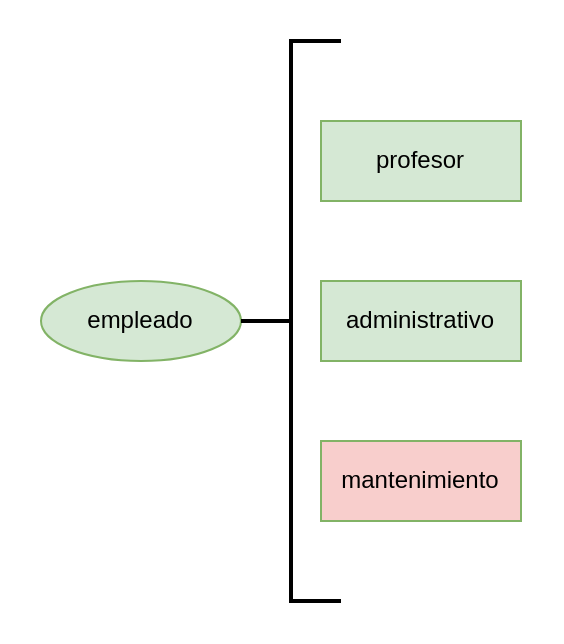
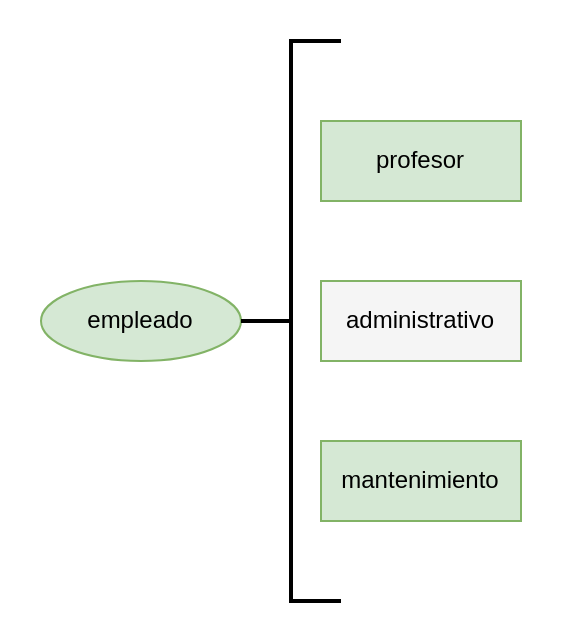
  <mxCell id="0" />
  <mxCell id="1" parent="0" />
  <mxCell id="2" value="empleado" style="ellipse;whiteSpace=wrap;html=1;align=center;fillColor=#d5e8d4;strokeColor=#82b366;" vertex="1" parent="1"><mxGeometry x="20" y="140" width="100" height="40" as="geometry" /></mxCell>
  <mxCell id="3" value="" style="strokeWidth=2;html=1;shape=mxgraph.flowchart.annotation_2;align=left;labelPosition=right;pointerEvents=1;" vertex="1" parent="1"><mxGeometry x="120" y="20" width="50" height="280" as="geometry" /></mxCell>
- <mxCell id="4" value="administrativo" style="whiteSpace=wrap;html=1;align=center;fillColor=#d5e8d4;strokeColor=#82b366;" vertex="1" parent="1"><mxGeometry x="160" y="140" width="100" height="40" as="geometry" /></mxCell>
+ <mxCell id="4" value="administrativo" style="whiteSpace=wrap;html=1;align=center;fillColor=#f5f5f5;strokeColor=#82b366;" vertex="1" parent="1"><mxGeometry x="160" y="140" width="100" height="40" as="geometry" /></mxCell>
  <mxCell id="5" value="profesor" style="whiteSpace=wrap;html=1;align=center;fillColor=#d5e8d4;strokeColor=#82b366;" vertex="1" parent="1"><mxGeometry x="160" y="60" width="100" height="40" as="geometry" /></mxCell>
- <mxCell id="6" value="mantenimiento" style="whiteSpace=wrap;html=1;align=center;fillColor=#f8cecc;strokeColor=#82b366;" vertex="1" parent="1"><mxGeometry x="160" y="220" width="100" height="40" as="geometry" /></mxCell>
+ <mxCell id="6" value="mantenimiento" style="whiteSpace=wrap;html=1;align=center;fillColor=#d5e8d4;strokeColor=#82b366;" vertex="1" parent="1"><mxGeometry x="160" y="220" width="100" height="40" as="geometry" /></mxCell>
